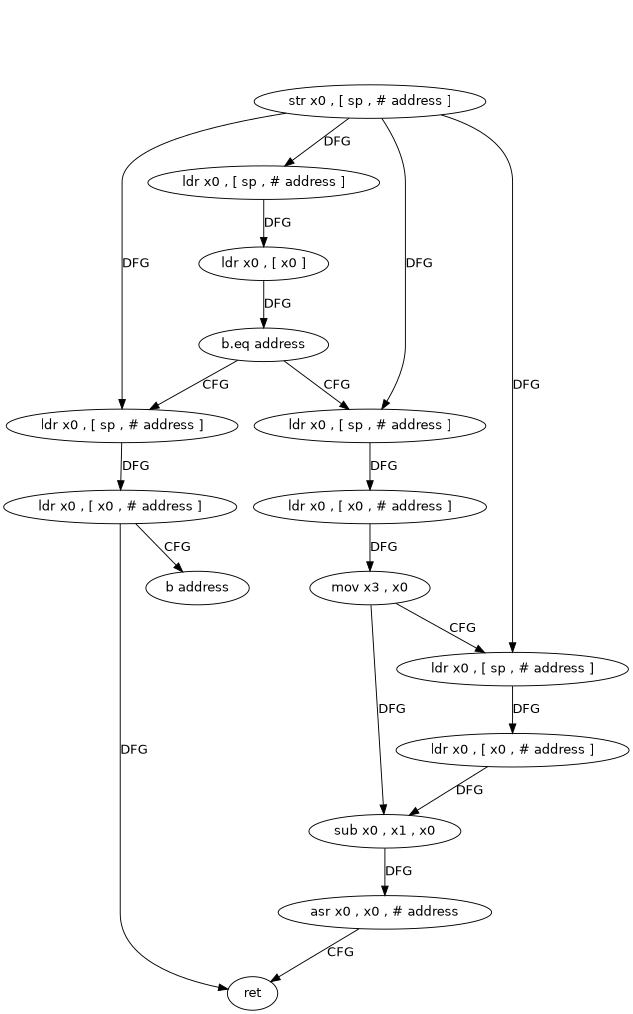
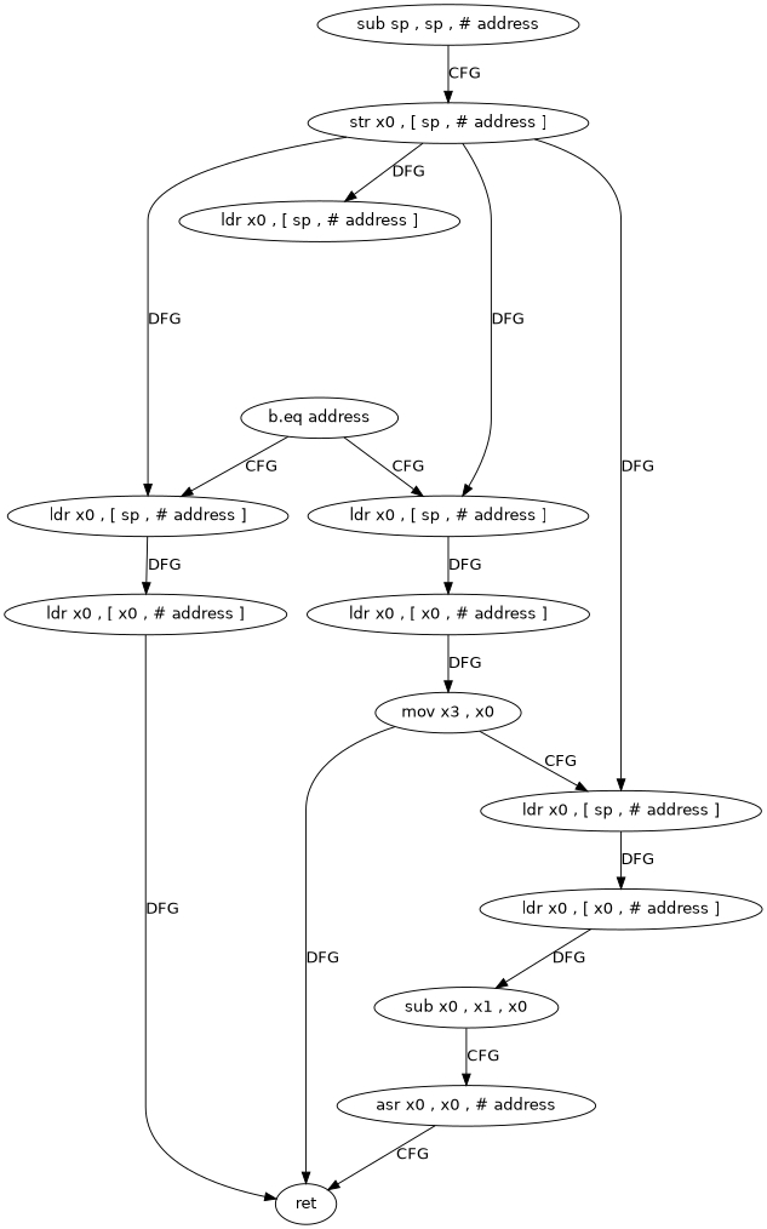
  digraph {
    fontname="DejaVu Sans"
    node [fontname="DejaVu Sans"]
    edge [fontname="DejaVu Sans"]
+   n1 [label="sub sp , sp , # address"]
    n2 [label="str x0 , [ sp , # address ]"]
    n3 [label="ldr x0 , [ sp , # address ]"]
    n4 [label="ldr x0 , [ sp , # address ]"]
    n5 [label="ldr x0 , [ sp , # address ]"]
    n6 [label="ldr x0 , [ sp , # address ]"]
-   n7 [label="ldr x0 , [ x0 ]"]
    n8 [label="ldr x0 , [ x0 , # address ]"]
    n9 [label="ldr x0 , [ x0 , # address ]"]
    n10 [label="ldr x0 , [ x0 , # address ]"]
    n11 [label="b.eq address"]
    n12 [label="mov x3 , x0"]
    n13 [label=ret]
-   n14 [label="b address"]
    n15 [label="sub x0 , x1 , x0"]
    n16 [label="asr x0 , x0 , # address"]
+   n1 -> n2 [label=CFG]
    n2 -> n3 [label=DFG]
    n2 -> n4 [label=DFG]
    n2 -> n5 [label=DFG]
    n2 -> n6 [label=DFG]
-   n3 -> n7 [label=DFG]
    n4 -> n8 [label=DFG]
    n5 -> n9 [label=DFG]
    n6 -> n10 [label=DFG]
-   n7 -> n11 [label=DFG]
    n8 -> n12 [label=DFG]
    n9 -> n13 [label=DFG]
-   n9 -> n14 [label=CFG]
    n10 -> n15 [label=DFG]
    n11 -> n4 [label=CFG]
    n11 -> n5 [label=CFG]
    n12 -> n6 [label=CFG]
-   n12 -> n15 [label=DFG]
-   n15 -> n16 [label=DFG]
+   n12 -> n13 [label=DFG]
+   n15 -> n16 [label=CFG]
    n16 -> n13 [label=CFG]
  }
